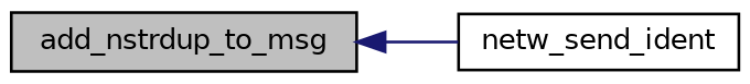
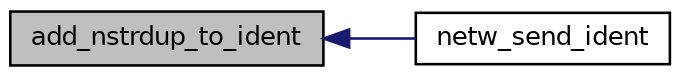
  digraph {
    rankdir=LR
    fontname="DejaVu Sans"
    node [color=black fontname="DejaVu Sans" fontsize=10 shape=record style=filled]
-   n1 [fillcolor=grey75 fontcolor=black height=0.2 label=add_nstrdup_to_msg width=0.4]
+   n1 [fillcolor=grey75 fontcolor=black height=0.2 label=add_nstrdup_to_ident width=0.4]
    n2 [fillcolor=white height=0.2 label=netw_send_ident width=0.4]
    n1 -> n2 [color=midnightblue dir=back fontname="DejaVu Sans" fontsize=10 labelfontname=Helvetica labelfontsize=10 style=solid]
  }
